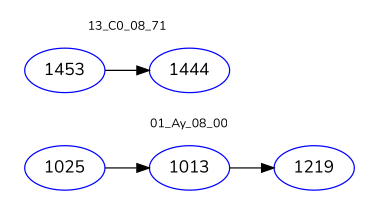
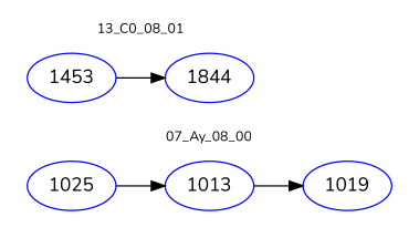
  digraph {
    fontname=Nunito
    rankdir=LR
    node [color=blue fontname=Nunito]
    edge [color=black fontname=Nunito]
    n1 [label=1013]
    n2 [label=1025]
-   n3 [label=1219]
+   n3 [label=1019]
    n4 [label=1453]
-   n5 [label=1444]
+   n5 [label=1844]
    subgraph cluster_1 {
      color=white
      fontsize=10
-     label="01_Ay_08_00"
+     label="07_Ay_08_00"
      n1
      n2
      n3
    }
    subgraph cluster_2 {
      color=white
      fontsize=10
-     label="13_C0_08_71"
+     label="13_C0_08_01"
      n4
      n5
    }
    n1 -> n3
    n2 -> n1
    n4 -> n5
  }
